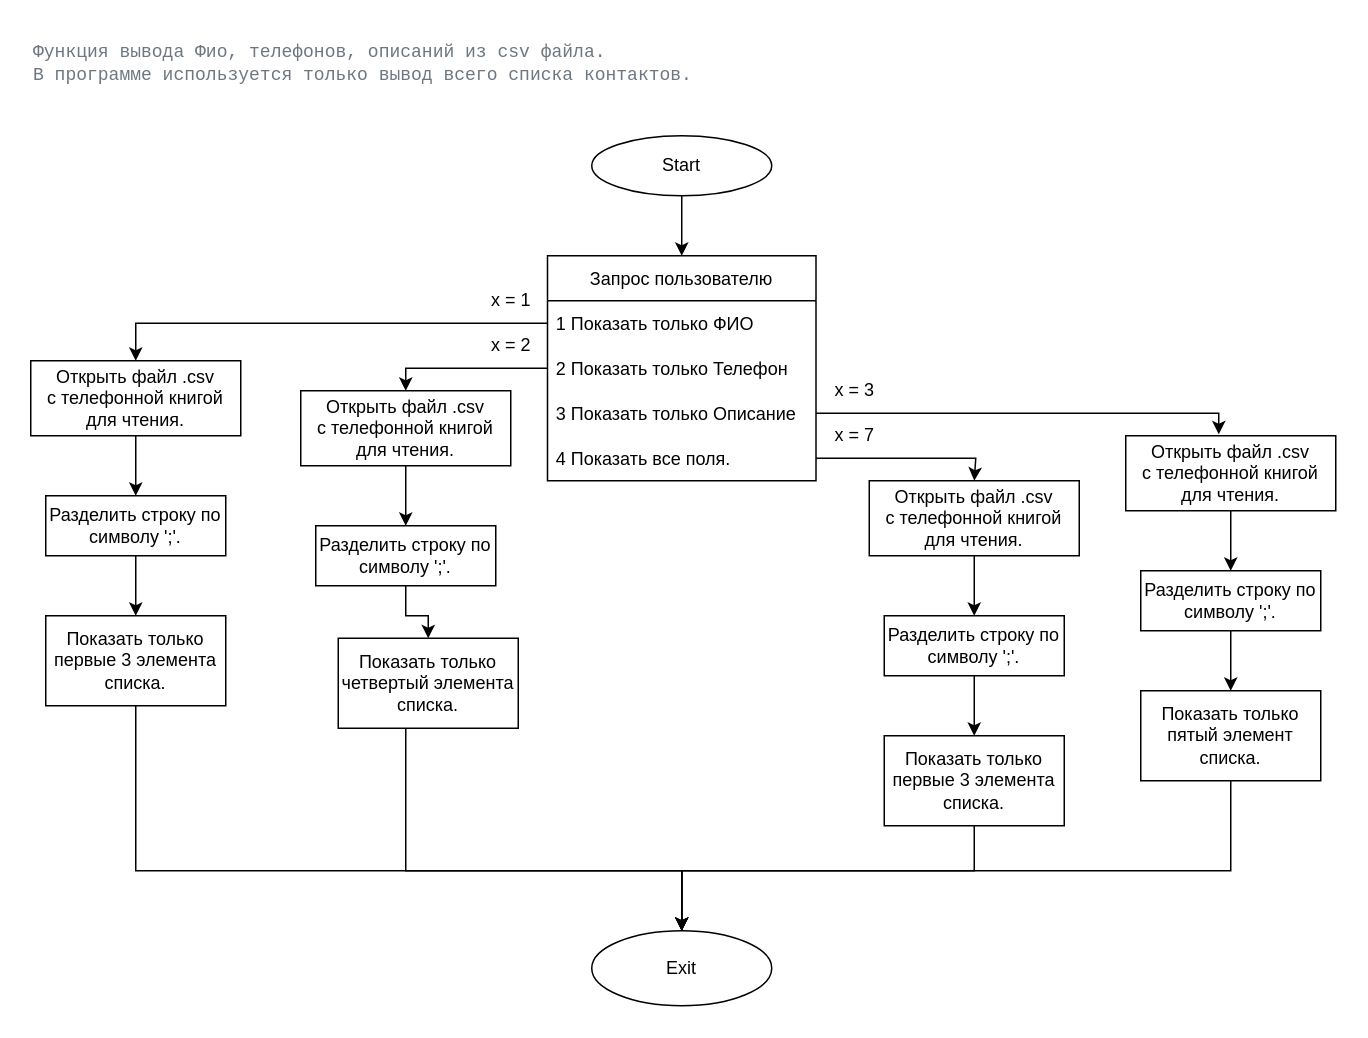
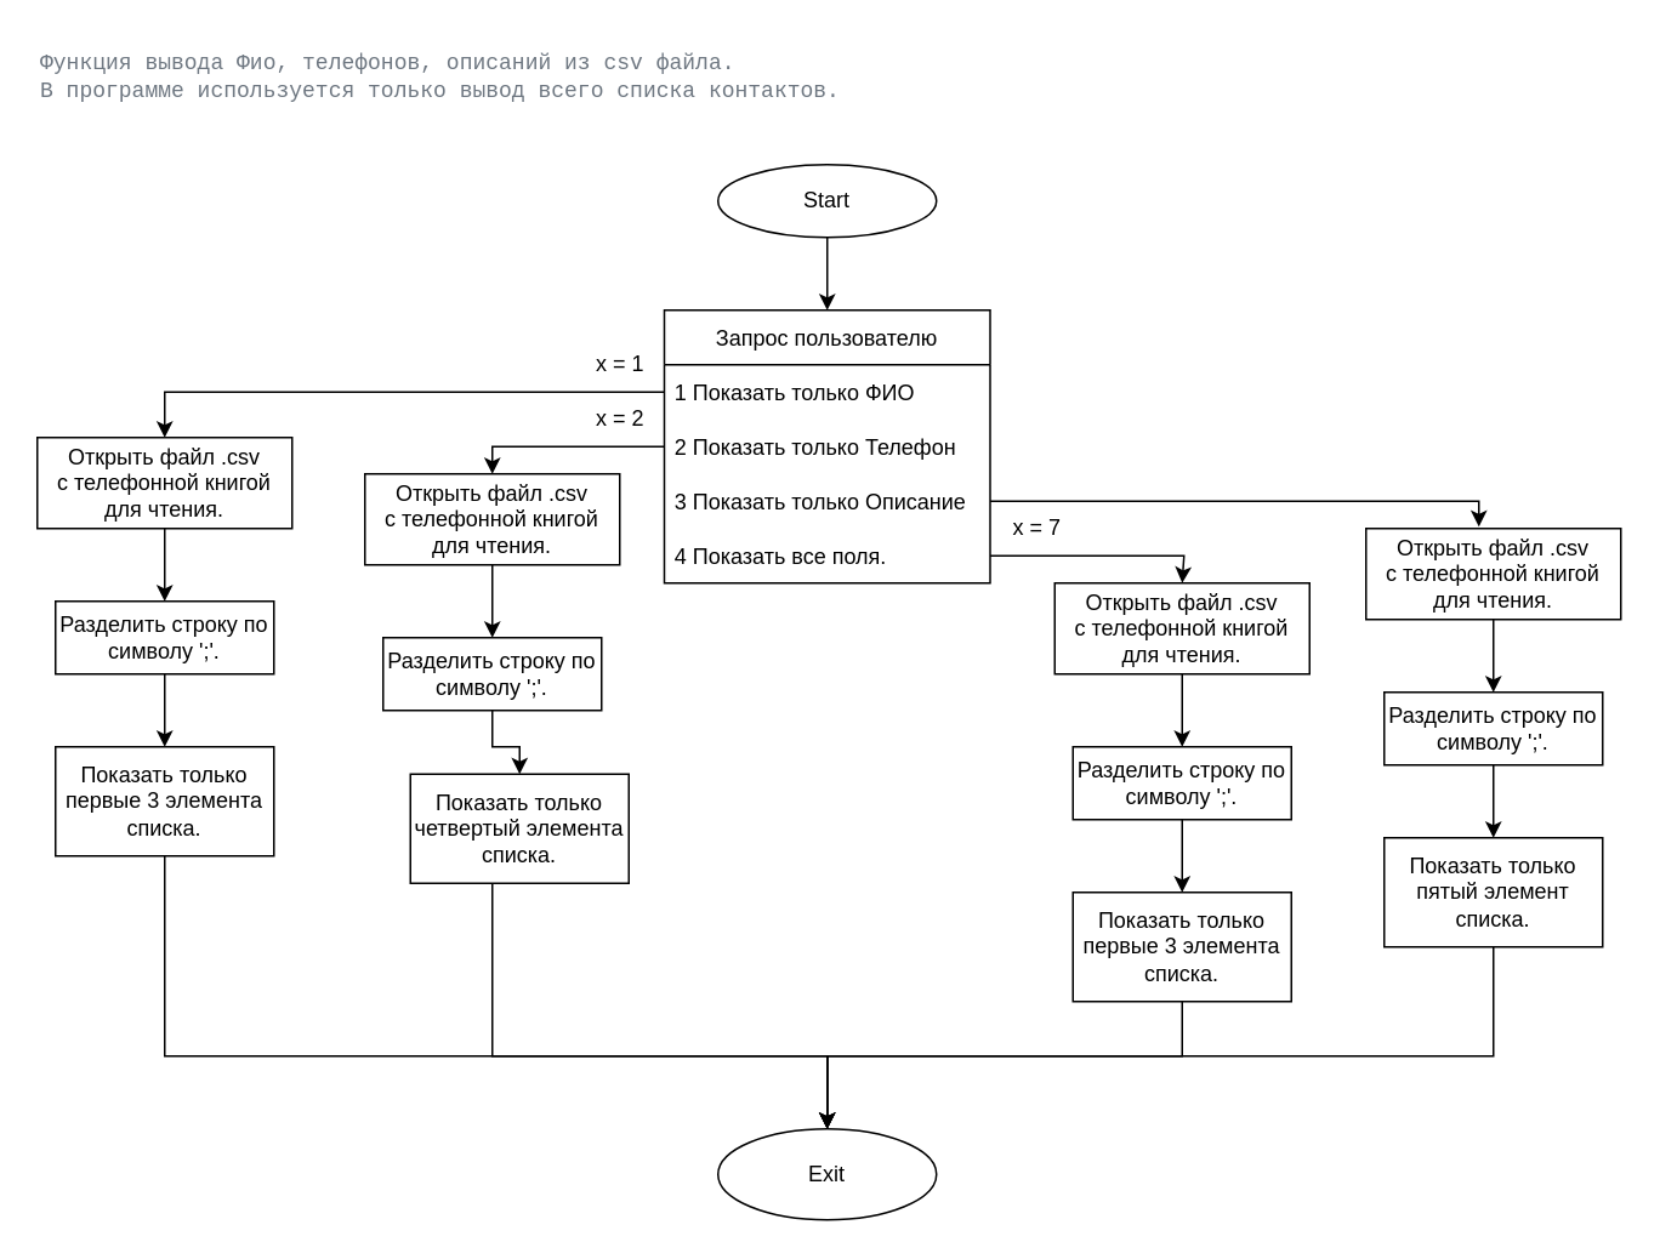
  <mxCell id="0" />
  <mxCell id="1" parent="0" />
  <mxCell id="2" value="&lt;span style=&quot;color: rgb(110, 119, 129); font-family: ui-monospace, SFMono-Regular, &amp;quot;SF Mono&amp;quot;, Menlo, Consolas, &amp;quot;Liberation Mono&amp;quot;, monospace; font-size: 12px; font-style: normal; font-variant-ligatures: normal; font-variant-caps: normal; font-weight: 400; letter-spacing: normal; orphans: 2; text-align: start; text-indent: 0px; text-transform: none; widows: 2; word-spacing: 0px; -webkit-text-stroke-width: 0px; background-color: rgb(255, 255, 255); text-decoration-thickness: initial; text-decoration-style: initial; text-decoration-color: initial; float: none; display: inline !important;&quot;&gt;Функция вывода Фио, телефонов, описаний из csv файла.&lt;br&gt;В программе используется только вывод всего списка контактов.&lt;br&gt;&lt;/span&gt;" style="text;whiteSpace=wrap;html=1;" vertex="1" parent="1"><mxGeometry x="20" y="20" width="450" height="40" as="geometry" /></mxCell>
  <mxCell id="3" value="" style="edgeStyle=none;html=1;entryX=0.5;entryY=0;entryDx=0;entryDy=0;" edge="1" parent="1" source="4" target="5"><mxGeometry relative="1" as="geometry" /></mxCell>
  <mxCell id="4" value="Start" style="ellipse;whiteSpace=wrap;html=1;" vertex="1" parent="1"><mxGeometry x="394" y="90" width="120" height="40" as="geometry" /></mxCell>
  <mxCell id="5" value="Запрос пользователю" style="swimlane;fontStyle=0;childLayout=stackLayout;horizontal=1;startSize=30;horizontalStack=0;resizeParent=1;resizeParentMax=0;resizeLast=0;collapsible=1;marginBottom=0;" vertex="1" parent="1"><mxGeometry x="364.5" y="170" width="179" height="150" as="geometry"><mxRectangle x="338" y="120" width="150" height="30" as="alternateBounds" /></mxGeometry></mxCell>
  <mxCell id="6" value="1 Показать только ФИО" style="text;strokeColor=none;fillColor=none;align=left;verticalAlign=middle;spacingLeft=4;spacingRight=4;overflow=hidden;points=[[0,0.5],[1,0.5]];portConstraint=eastwest;rotatable=0;" vertex="1" parent="5"><mxGeometry y="30" width="179" height="30" as="geometry" /></mxCell>
  <mxCell id="7" value="2 Показать только Телефон" style="text;strokeColor=none;fillColor=none;align=left;verticalAlign=middle;spacingLeft=4;spacingRight=4;overflow=hidden;points=[[0,0.5],[1,0.5]];portConstraint=eastwest;rotatable=0;" vertex="1" parent="5"><mxGeometry y="60" width="179" height="30" as="geometry" /></mxCell>
  <mxCell id="8" value="3 Показать только Описание" style="text;strokeColor=none;fillColor=none;align=left;verticalAlign=middle;spacingLeft=4;spacingRight=4;overflow=hidden;points=[[0,0.5],[1,0.5]];portConstraint=eastwest;rotatable=0;" vertex="1" parent="5"><mxGeometry y="90" width="179" height="30" as="geometry" /></mxCell>
  <mxCell id="9" value="4 Показать все поля." style="text;strokeColor=none;fillColor=none;align=left;verticalAlign=middle;spacingLeft=4;spacingRight=4;overflow=hidden;points=[[0,0.5],[1,0.5]];portConstraint=eastwest;rotatable=0;" vertex="1" parent="5"><mxGeometry y="120" width="179" height="30" as="geometry" /></mxCell>
  <mxCell id="10" value="Exit" style="ellipse;whiteSpace=wrap;html=1;" vertex="1" parent="1"><mxGeometry x="394" y="620" width="120" height="50" as="geometry" /></mxCell>
  <mxCell id="11" value="x = 1" style="text;html=1;align=center;verticalAlign=middle;resizable=0;points=[];autosize=1;strokeColor=none;fillColor=none;" vertex="1" parent="1"><mxGeometry x="320" y="190" width="40" height="20" as="geometry" /></mxCell>
  <mxCell id="12" style="edgeStyle=orthogonalEdgeStyle;rounded=0;orthogonalLoop=1;jettySize=auto;html=1;exitX=0;exitY=0.5;exitDx=0;exitDy=0;" edge="1" parent="1" source="6" target="14"><mxGeometry relative="1" as="geometry"><mxPoint x="170" y="250" as="targetPoint" /></mxGeometry></mxCell>
  <mxCell id="13" style="edgeStyle=orthogonalEdgeStyle;rounded=0;orthogonalLoop=1;jettySize=auto;html=1;" edge="1" parent="1" source="14" target="16"><mxGeometry relative="1" as="geometry"><mxPoint x="90" y="330" as="targetPoint" /></mxGeometry></mxCell>
  <mxCell id="14" value="Открыть файл .csv&lt;br&gt;с телефонной книгой&lt;br&gt;для чтения." style="rounded=0;whiteSpace=wrap;html=1;" vertex="1" parent="1"><mxGeometry x="20" y="240" width="140" height="50" as="geometry" /></mxCell>
  <mxCell id="15" style="edgeStyle=orthogonalEdgeStyle;rounded=0;orthogonalLoop=1;jettySize=auto;html=1;" edge="1" parent="1" source="16" target="18"><mxGeometry relative="1" as="geometry"><mxPoint x="90" y="410" as="targetPoint" /></mxGeometry></mxCell>
  <mxCell id="16" value="Разделить строку по символу ';'." style="rounded=0;whiteSpace=wrap;html=1;" vertex="1" parent="1"><mxGeometry x="30" y="330" width="120" height="40" as="geometry" /></mxCell>
  <mxCell id="17" style="edgeStyle=orthogonalEdgeStyle;rounded=0;orthogonalLoop=1;jettySize=auto;html=1;exitX=0.5;exitY=1;exitDx=0;exitDy=0;entryX=0.5;entryY=0;entryDx=0;entryDy=0;" edge="1" parent="1" source="18" target="10"><mxGeometry relative="1" as="geometry"><mxPoint x="454" y="640" as="targetPoint" /><Array as="points"><mxPoint x="90" y="580" /><mxPoint x="454" y="580" /></Array></mxGeometry></mxCell>
  <mxCell id="18" value="Показать только первые 3 элемента списка." style="rounded=0;whiteSpace=wrap;html=1;" vertex="1" parent="1"><mxGeometry x="30" y="410" width="120" height="60" as="geometry" /></mxCell>
  <mxCell id="19" style="edgeStyle=orthogonalEdgeStyle;rounded=0;orthogonalLoop=1;jettySize=auto;html=1;exitX=0;exitY=0.5;exitDx=0;exitDy=0;entryX=0.5;entryY=0;entryDx=0;entryDy=0;" edge="1" parent="1" source="7" target="21"><mxGeometry relative="1" as="geometry"><mxPoint x="272" y="275" as="targetPoint" /><mxPoint x="326.5" y="240" as="sourcePoint" /><Array as="points"><mxPoint x="270" y="245" /></Array></mxGeometry></mxCell>
  <mxCell id="20" style="edgeStyle=orthogonalEdgeStyle;rounded=0;orthogonalLoop=1;jettySize=auto;html=1;" edge="1" parent="1" source="21" target="23"><mxGeometry relative="1" as="geometry"><mxPoint x="270" y="365" as="targetPoint" /></mxGeometry></mxCell>
  <mxCell id="21" value="Открыть файл .csv&lt;br&gt;с телефонной книгой&lt;br&gt;для чтения." style="rounded=0;whiteSpace=wrap;html=1;" vertex="1" parent="1"><mxGeometry x="200" y="260" width="140" height="50" as="geometry" /></mxCell>
  <mxCell id="22" style="edgeStyle=orthogonalEdgeStyle;rounded=0;orthogonalLoop=1;jettySize=auto;html=1;" edge="1" parent="1" source="23" target="25"><mxGeometry relative="1" as="geometry"><mxPoint x="270" y="445" as="targetPoint" /></mxGeometry></mxCell>
  <mxCell id="23" value="Разделить строку по символу ';'." style="rounded=0;whiteSpace=wrap;html=1;" vertex="1" parent="1"><mxGeometry x="210" y="350" width="120" height="40" as="geometry" /></mxCell>
  <mxCell id="24" style="edgeStyle=orthogonalEdgeStyle;rounded=0;orthogonalLoop=1;jettySize=auto;html=1;exitX=0.5;exitY=1;exitDx=0;exitDy=0;entryX=0.5;entryY=0;entryDx=0;entryDy=0;" edge="1" parent="1" source="25" target="10"><mxGeometry relative="1" as="geometry"><mxPoint x="454" y="640" as="targetPoint" /><Array as="points"><mxPoint x="270" y="580" /><mxPoint x="454" y="580" /></Array></mxGeometry></mxCell>
  <mxCell id="25" value="Показать только четвертый элемента списка." style="rounded=0;whiteSpace=wrap;html=1;" vertex="1" parent="1"><mxGeometry x="225" y="425" width="120" height="60" as="geometry" /></mxCell>
  <mxCell id="26" style="edgeStyle=orthogonalEdgeStyle;rounded=0;orthogonalLoop=1;jettySize=auto;html=1;" edge="1" parent="1" source="27" target="29"><mxGeometry relative="1" as="geometry"><mxPoint x="816" y="350" as="targetPoint" /></mxGeometry></mxCell>
  <mxCell id="27" value="Открыть файл .csv&lt;br&gt;с телефонной книгой&lt;br&gt;для чтения." style="rounded=0;whiteSpace=wrap;html=1;" vertex="1" parent="1"><mxGeometry x="750" y="290" width="140" height="50" as="geometry" /></mxCell>
  <mxCell id="28" style="edgeStyle=orthogonalEdgeStyle;rounded=0;orthogonalLoop=1;jettySize=auto;html=1;" edge="1" parent="1" source="29" target="31"><mxGeometry relative="1" as="geometry"><mxPoint x="816" y="430" as="targetPoint" /></mxGeometry></mxCell>
  <mxCell id="29" value="Разделить строку по символу ';'." style="rounded=0;whiteSpace=wrap;html=1;" vertex="1" parent="1"><mxGeometry x="760" y="380" width="120" height="40" as="geometry" /></mxCell>
  <mxCell id="30" style="edgeStyle=orthogonalEdgeStyle;rounded=0;orthogonalLoop=1;jettySize=auto;html=1;exitX=0.5;exitY=1;exitDx=0;exitDy=0;entryX=0.5;entryY=0;entryDx=0;entryDy=0;" edge="1" parent="1" source="31" target="10"><mxGeometry relative="1" as="geometry"><mxPoint x="454" y="640" as="targetPoint" /><Array as="points"><mxPoint x="820" y="580" /><mxPoint x="454" y="580" /></Array></mxGeometry></mxCell>
  <mxCell id="31" value="Показать только пятый элемент списка." style="rounded=0;whiteSpace=wrap;html=1;" vertex="1" parent="1"><mxGeometry x="760" y="460" width="120" height="60" as="geometry" /></mxCell>
  <mxCell id="32" style="edgeStyle=orthogonalEdgeStyle;rounded=0;orthogonalLoop=1;jettySize=auto;html=1;exitX=1;exitY=0.5;exitDx=0;exitDy=0;entryX=0.443;entryY=-0.02;entryDx=0;entryDy=0;entryPerimeter=0;" edge="1" parent="1" source="8" target="27"><mxGeometry relative="1" as="geometry"><Array as="points"><mxPoint x="812" y="275" /></Array></mxGeometry></mxCell>
  <mxCell id="33" style="edgeStyle=orthogonalEdgeStyle;rounded=0;orthogonalLoop=1;jettySize=auto;html=1;" edge="1" parent="1" source="34" target="36"><mxGeometry relative="1" as="geometry"><mxPoint x="659" y="410" as="targetPoint" /></mxGeometry></mxCell>
  <mxCell id="34" value="Открыть файл .csv&lt;br&gt;с телефонной книгой&lt;br&gt;для чтения." style="rounded=0;whiteSpace=wrap;html=1;" vertex="1" parent="1"><mxGeometry x="579" y="320" width="140" height="50" as="geometry" /></mxCell>
  <mxCell id="35" style="edgeStyle=orthogonalEdgeStyle;rounded=0;orthogonalLoop=1;jettySize=auto;html=1;" edge="1" parent="1" source="36" target="38"><mxGeometry relative="1" as="geometry"><mxPoint x="659" y="490" as="targetPoint" /></mxGeometry></mxCell>
  <mxCell id="36" value="Разделить строку по символу ';'." style="rounded=0;whiteSpace=wrap;html=1;" vertex="1" parent="1"><mxGeometry x="589" y="410" width="120" height="40" as="geometry" /></mxCell>
  <mxCell id="37" style="edgeStyle=orthogonalEdgeStyle;rounded=0;orthogonalLoop=1;jettySize=auto;html=1;exitX=0.5;exitY=1;exitDx=0;exitDy=0;entryX=0.5;entryY=0;entryDx=0;entryDy=0;" edge="1" parent="1" source="38" target="10"><mxGeometry relative="1" as="geometry"><mxPoint x="454" y="640" as="targetPoint" /><Array as="points"><mxPoint x="649" y="580" /><mxPoint x="454" y="580" /></Array></mxGeometry></mxCell>
  <mxCell id="38" value="Показать только первые 3 элемента списка." style="rounded=0;whiteSpace=wrap;html=1;" vertex="1" parent="1"><mxGeometry x="589" y="490" width="120" height="60" as="geometry" /></mxCell>
  <mxCell id="39" style="edgeStyle=orthogonalEdgeStyle;rounded=0;orthogonalLoop=1;jettySize=auto;html=1;exitX=1;exitY=0.5;exitDx=0;exitDy=0;entryX=0.5;entryY=0;entryDx=0;entryDy=0;" edge="1" parent="1" source="9" target="34"><mxGeometry relative="1" as="geometry"><Array as="points"><mxPoint x="650" y="305" /></Array></mxGeometry></mxCell>
  <mxCell id="40" value="x = 2" style="text;html=1;align=center;verticalAlign=middle;resizable=0;points=[];autosize=1;strokeColor=none;fillColor=none;" vertex="1" parent="1"><mxGeometry x="320" y="220" width="40" height="20" as="geometry" /></mxCell>
- <mxCell id="41" value="x = 3" style="text;html=1;align=center;verticalAlign=middle;resizable=0;points=[];autosize=1;strokeColor=none;fillColor=none;" vertex="1" parent="1"><mxGeometry x="549" y="250" width="40" height="20" as="geometry" /></mxCell>
  <mxCell id="42" value="x = 7" style="text;html=1;align=center;verticalAlign=middle;resizable=0;points=[];autosize=1;strokeColor=none;fillColor=none;" vertex="1" parent="1"><mxGeometry x="549" y="280" width="40" height="20" as="geometry" /></mxCell>
